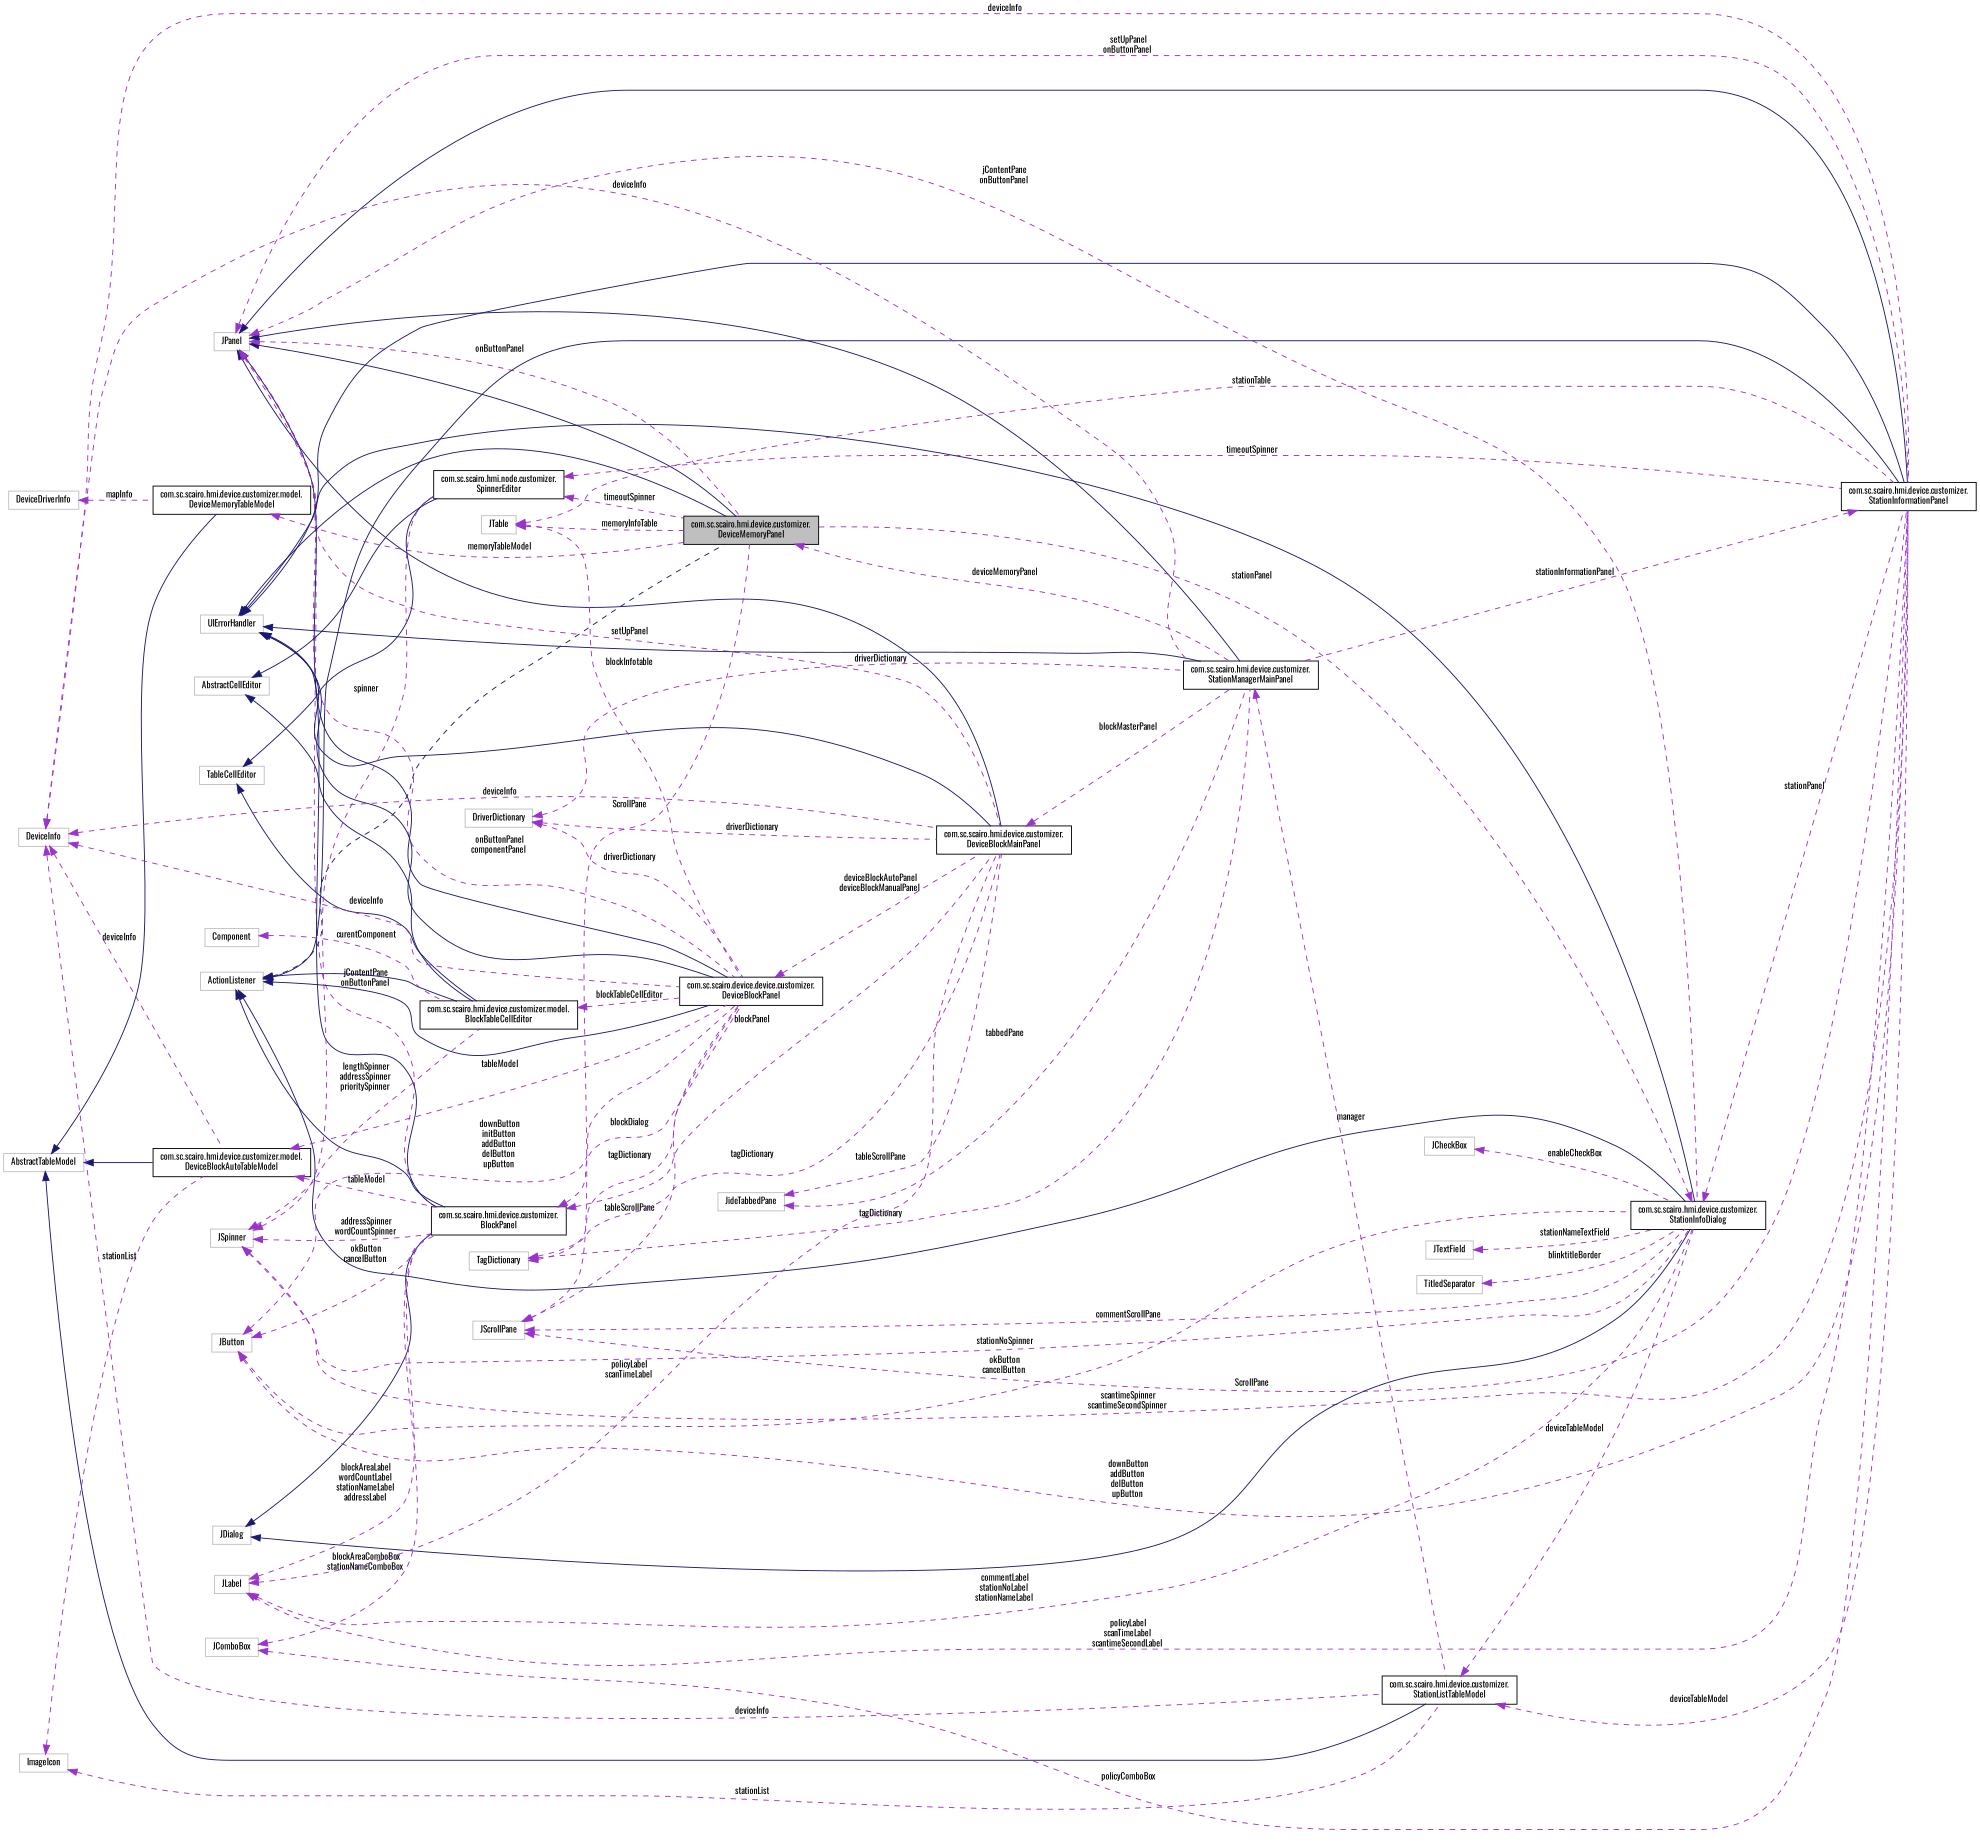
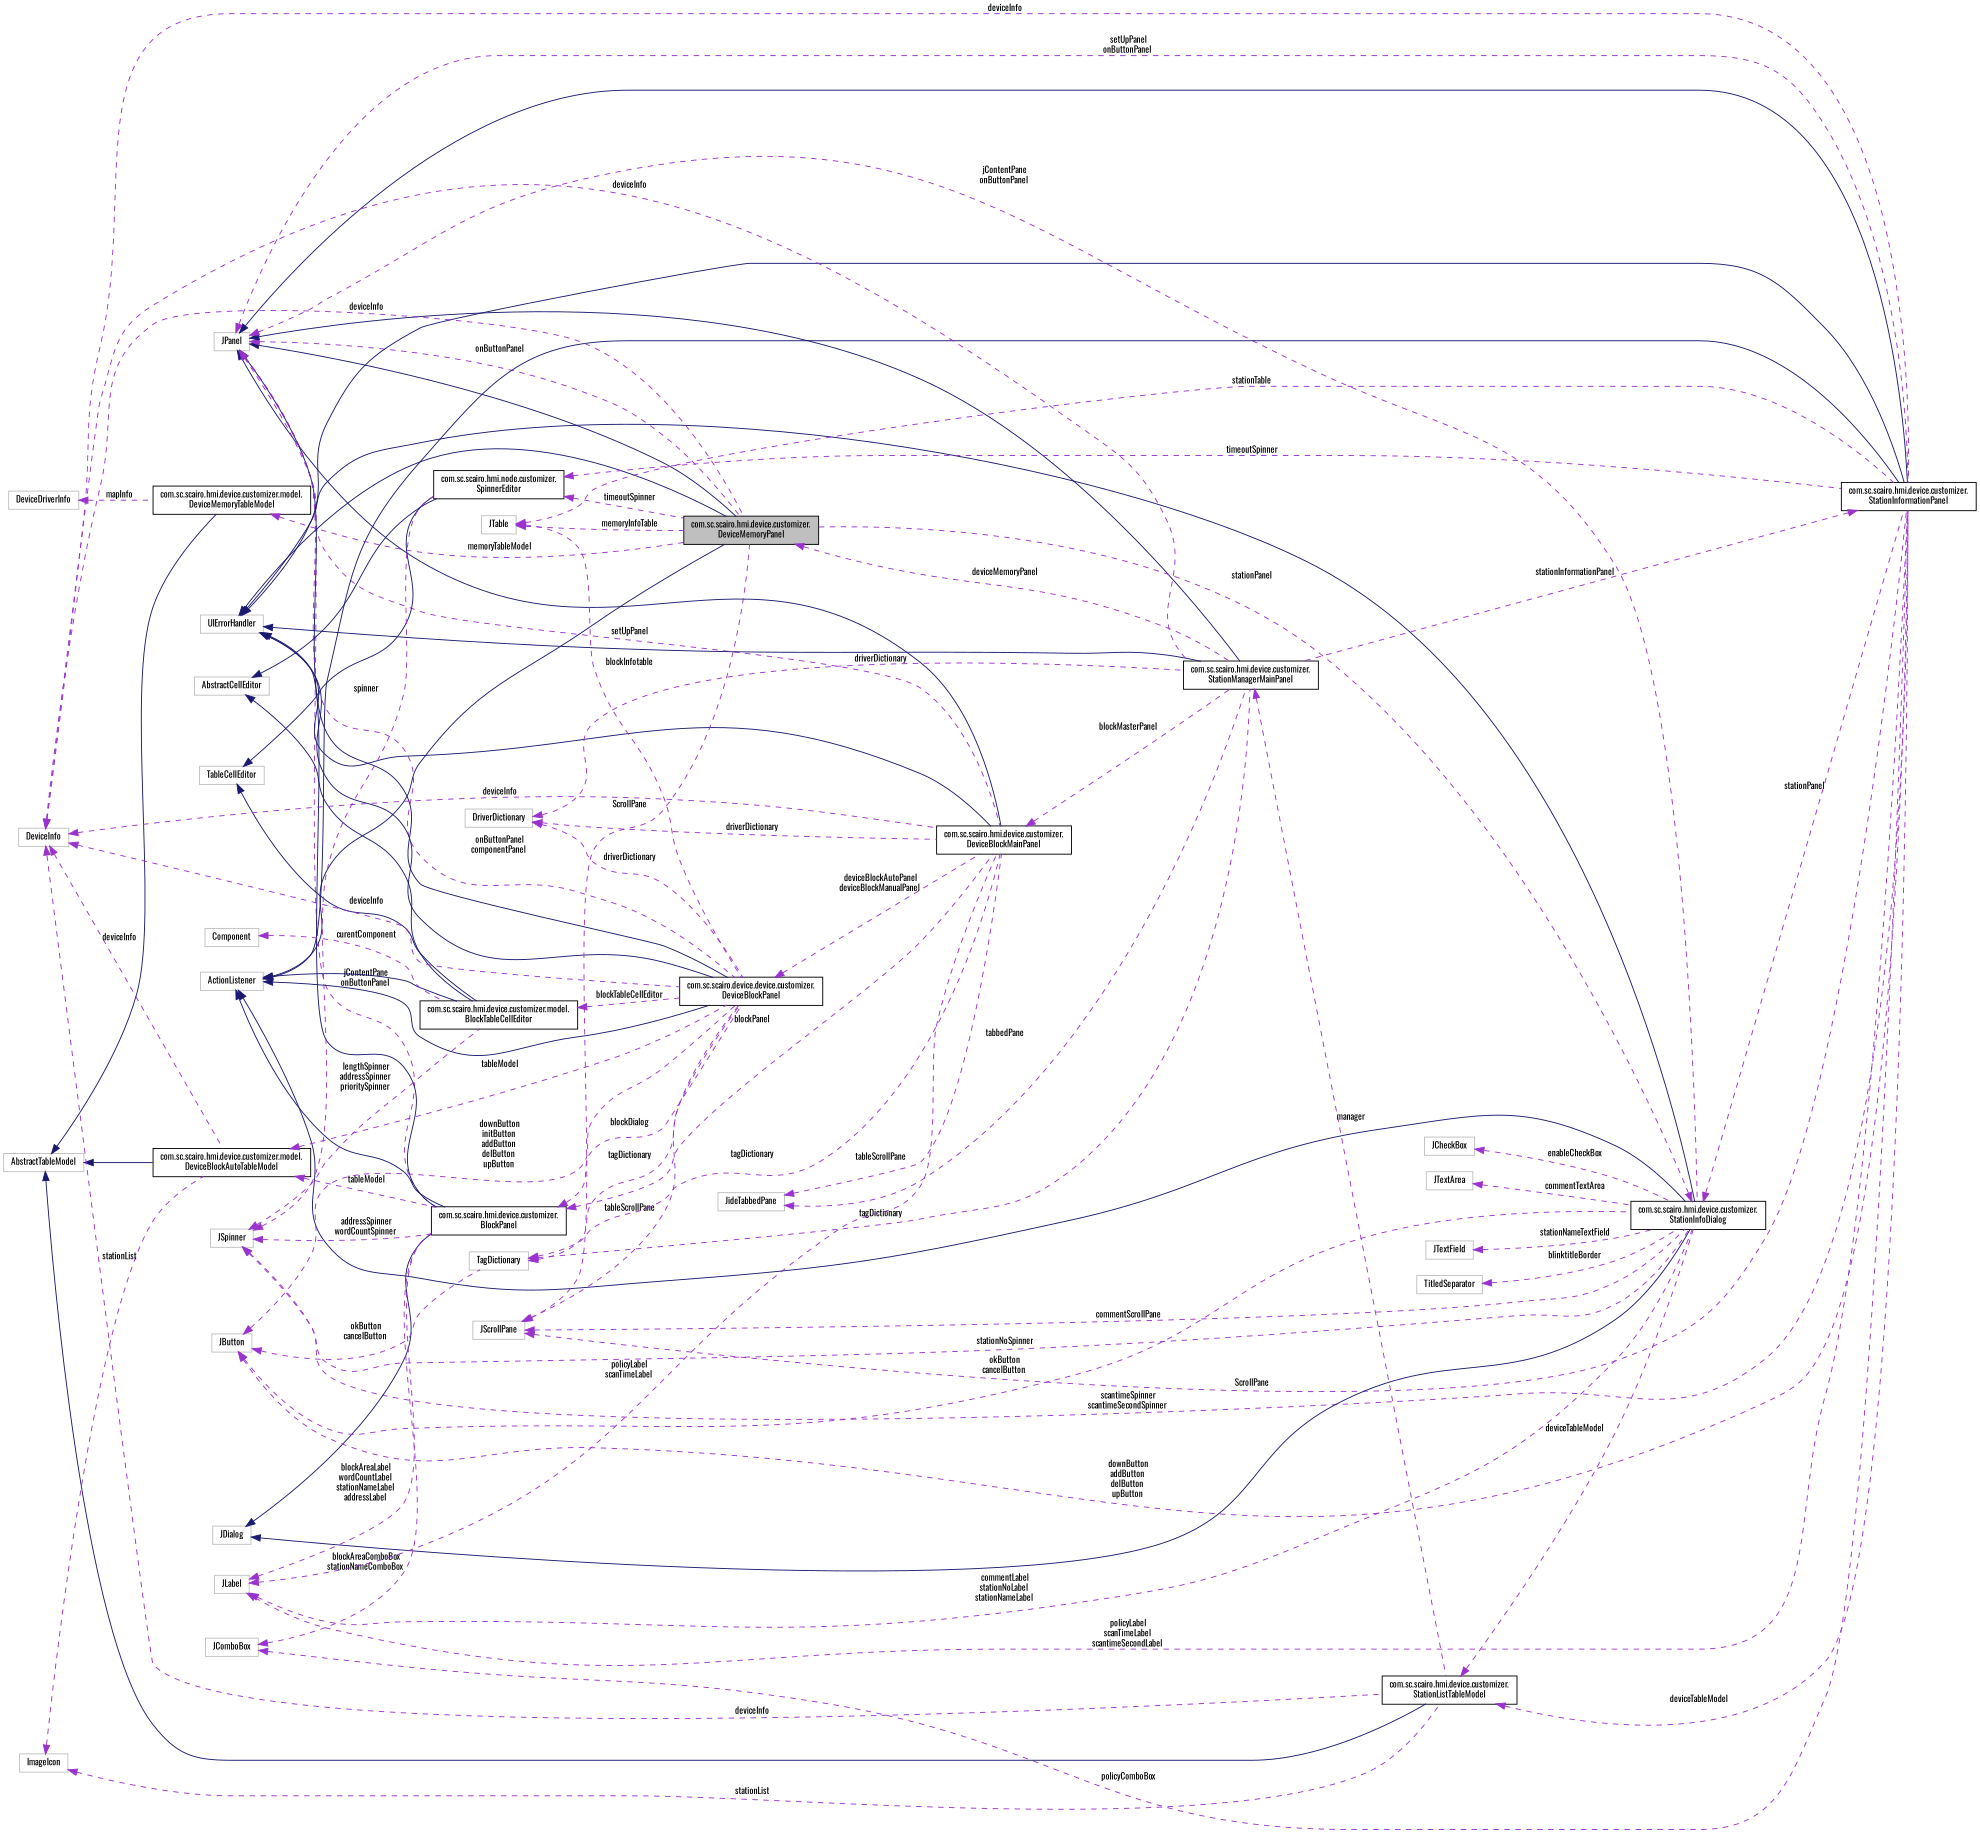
  digraph {
    fontname=Oswald
    rankdir=LR
    node [color=grey75 fillcolor=white fontname=Oswald fontsize=10 shape=record style=filled]
    edge [color=darkorchid3 dir=back fontname=Oswald fontsize=10 labelfontname=Helvetica labelfontsize=10 style=dashed]
    n1 [color=black fillcolor=grey75 fontcolor=black height=0.2 label="com.sc.scairo.hmi.device.customizer.\lDeviceMemoryPanel" width=0.4]
    n2 [color=black height=0.2 label="com.sc.scairo.hmi.device.customizer.\lStationManagerMainPanel" width=0.4]
    n3 [color=black height=0.2 label="com.sc.scairo.hmi.device.customizer.\lStationListTableModel" width=0.4]
    n4 [height=0.2 label=JPanel width=0.4]
    n5 [color=black height=0.2 label="com.sc.scairo.hmi.device.customizer.\lStationInfoDialog" width=0.4]
    n6 [color=black height=0.2 label="com.sc.scairo.hmi.device.customizer.\lStationInformationPanel" width=0.4]
    n7 [color=black height=0.2 label="com.sc.scairo.hmi.device.customizer.\lDeviceBlockMainPanel" width=0.4]
    n8 [color=black height=0.2 label="com.sc.scairo.hmi.device.customizer.\lBlockPanel" width=0.4]
    n9 [color=black height=0.2 label="com.sc.scairo.device.device.customizer.\lDeviceBlockPanel" width=0.4]
    n10 [height=0.2 label=ActionListener width=0.4]
    n11 [color=black height=0.2 label="com.sc.scairo.hmi.device.customizer.model.\lBlockTableCellEditor" width=0.4]
    n12 [height=0.2 label=UIErrorHandler width=0.4]
    n13 [color=black height=0.2 label="com.sc.scairo.hmi.device.customizer.model.\lDeviceMemoryTableModel" width=0.4]
    n14 [height=0.2 label=AbstractTableModel width=0.4]
    n15 [color=black height=0.2 label="com.sc.scairo.hmi.device.customizer.model.\lDeviceBlockAutoTableModel" width=0.4]
    n16 [height=0.2 label=DeviceDriverInfo width=0.4]
    n17 [height=0.2 label=JTable width=0.4]
    n18 [color=black height=0.2 label="com.sc.scairo.hmi.node.customizer.\lSpinnerEditor" width=0.4]
    n19 [height=0.2 label=AbstractCellEditor width=0.4]
    n20 [height=0.2 label=TableCellEditor width=0.4]
    n21 [height=0.2 label=JSpinner width=0.4]
    n22 [height=0.2 label=DeviceInfo width=0.4]
    n23 [height=0.2 label=JScrollPane width=0.4]
    n24 [height=0.2 label=JDialog width=0.4]
    n25 [height=0.2 label=JButton width=0.4]
    n26 [height=0.2 label=JCheckBox width=0.4]
+   n27 [height=0.2 label=JTextArea width=0.4]
    n28 [height=0.2 label=JTextField width=0.4]
    n29 [height=0.2 label=TitledSeparator width=0.4]
    n30 [height=0.2 label=ImageIcon width=0.4]
    n31 [height=0.2 label=TagDictionary width=0.4]
    n32 [height=0.2 label=JComboBox width=0.4]
    n33 [height=0.2 label=JLabel width=0.4]
    n34 [height=0.2 label=JideTabbedPane width=0.4]
    n35 [height=0.2 label=DriverDictionary width=0.4]
    n36 [height=0.2 label=Component width=0.4]
    n1 -> n2 [label=" deviceMemoryPanel"]
    n2 -> n3 [label=" manager"]
    n3 -> n5 [label=" deviceTableModel"]
    n3 -> n6 [label=" deviceTableModel"]
    n4 -> n1 [color=midnightblue style=solid]
    n4 -> n1 [label=" onButtonPanel"]
    n4 -> n2 [color=midnightblue style=solid]
    n4 -> n5 [label=" jContentPane\nonButtonPanel"]
    n4 -> n6 [color=midnightblue style=solid]
    n4 -> n6 [label=" setUpPanel\nonButtonPanel"]
    n4 -> n7 [color=midnightblue style=solid]
    n4 -> n7 [label=" setUpPanel"]
    n4 -> n8 [label=" jContentPane\nonButtonPanel"]
    n4 -> n9 [color=midnightblue style=solid]
    n4 -> n9 [label=" onButtonPanel\ncomponentPanel"]
    n5 -> n1 [label=" stationPanel"]
    n5 -> n6 [label=" stationPanel"]
    n6 -> n2 [label=" stationInformationPanel"]
    n7 -> n2 [label=" blockMasterPanel"]
    n8 -> n7 [label=" blockPanel"]
    n8 -> n9 [label=" blockDialog"]
    n9 -> n7 [label=" deviceBlockAutoPanel\ndeviceBlockManualPanel"]
-   n10 -> n1 [color=midnightblue]
+   n10 -> n1 [color=midnightblue style=solid]
    n10 -> n5 [color=midnightblue style=solid]
    n10 -> n6 [color=midnightblue style=solid]
    n10 -> n8 [color=midnightblue style=solid]
    n10 -> n9 [color=midnightblue style=solid]
    n10 -> n11 [color=midnightblue style=solid]
    n11 -> n9 [label=" blockTableCellEditor"]
    n12 -> n1 [color=midnightblue style=solid]
    n12 -> n2 [color=midnightblue style=solid]
    n12 -> n5 [color=midnightblue style=solid]
    n12 -> n6 [color=midnightblue style=solid]
    n12 -> n7 [color=midnightblue style=solid]
    n12 -> n8 [color=midnightblue style=solid]
    n12 -> n9 [color=midnightblue style=solid]
    n13 -> n1 [label=" memoryTableModel"]
    n14 -> n3 [color=midnightblue style=solid]
    n14 -> n13 [color=midnightblue style=solid]
    n14 -> n15 [color=midnightblue style=solid]
    n15 -> n8 [label=" tableModel"]
    n15 -> n9 [label=" tableModel"]
    n16 -> n13 [label=" mapInfo"]
    n17 -> n1 [label=" memoryInfoTable"]
    n17 -> n6 [label=" stationTable"]
    n17 -> n9 [label=" blockInfotable"]
    n18 -> n1 [label=" timeoutSpinner"]
    n18 -> n6 [label=" timeoutSpinner"]
    n19 -> n11 [color=midnightblue style=solid]
    n19 -> n18 [color=midnightblue style=solid]
    n20 -> n11 [color=midnightblue style=solid]
    n20 -> n18 [color=midnightblue style=solid]
    n21 -> n5 [label=" stationNoSpinner"]
    n21 -> n6 [label=" scantimeSpinner\nscantimeSecondSpinner"]
    n21 -> n8 [label=" addressSpinner\nwordCountSpinner"]
    n21 -> n11 [label=" lengthSpinner\naddressSpinner\nprioritySpinner"]
    n21 -> n18 [label=" spinner"]
+   n22 -> n1 [label=" deviceInfo"]
    n22 -> n2 [label=" deviceInfo"]
    n22 -> n3 [label=" deviceInfo"]
    n22 -> n6 [label=" deviceInfo"]
    n22 -> n7 [label=" deviceInfo"]
    n22 -> n9 [label=" deviceInfo"]
    n22 -> n15 [label=" deviceInfo"]
    n23 -> n1 [label=" ScrollPane"]
    n23 -> n5 [label=" commentScrollPane"]
    n23 -> n6 [label=" ScrollPane"]
    n23 -> n9 [label=" tableScrollPane"]
    n24 -> n5 [color=midnightblue style=solid]
    n24 -> n8 [color=midnightblue style=solid]
    n25 -> n5 [label=" okButton\ncancelButton"]
    n25 -> n6 [label=" downButton\naddButton\ndelButton\nupButton"]
-   n25 -> n8 [label=" okButton\ncancelButton"]
+   n25 -> n31 [label=" okButton\ncancelButton"]
    n25 -> n9 [label=" downButton\ninitButton\naddButton\ndelButton\nupButton"]
    n26 -> n5 [label=" enableCheckBox"]
+   n27 -> n5 [label=" commentTextArea"]
    n28 -> n5 [label=" stationNameTextField"]
    n29 -> n5 [label=" blinktitleBorder"]
    n30 -> n3 [label=" stationList"]
    n30 -> n15 [label=" stationList"]
    n31 -> n2 [label=" tagDictionary"]
    n31 -> n7 [label=" tagDictionary"]
    n31 -> n9 [label=" tagDictionary"]
    n32 -> n6 [label=" policyComboBox"]
    n32 -> n8 [label=" blockAreaComboBox\nstationNameComboBox"]
    n33 -> n5 [label=" commentLabel\nstationNoLabel\nstationNameLabel"]
    n33 -> n6 [label=" policyLabel\nscanTimeLabel\nscantimeSecondLabel"]
    n33 -> n7 [label=" policyLabel\nscanTimeLabel"]
    n33 -> n8 [label=" blockAreaLabel\nwordCountLabel\nstationNameLabel\naddressLabel"]
    n34 -> n2 [label=" tabbedPane"]
    n34 -> n7 [label=" tableScrollPane"]
    n35 -> n2 [label=" driverDictionary"]
    n35 -> n7 [label=" driverDictionary"]
    n35 -> n9 [label=" driverDictionary"]
    n36 -> n11 [label=" curentComponent"]
  }
